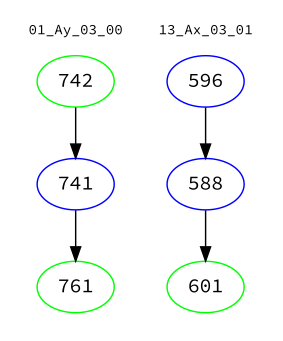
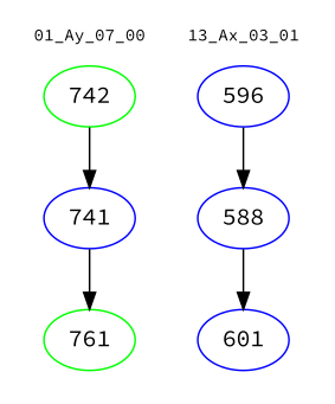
  digraph {
    fontname="Source Code Pro"
    node [color=green fontname="Source Code Pro"]
    edge [color=black fontname="Source Code Pro"]
    n1 [label=742]
    n2 [color=blue label=741]
    n3 [label=761]
    n4 [color=blue label=596]
    n5 [color=blue label=588]
-   n6 [label=601]
+   n6 [color=blue label=601]
    subgraph cluster_1 {
      color=white
      fontsize=10
-     label="01_Ay_03_00"
+     label="01_Ay_07_00"
      n1
      n2
      n3
    }
    subgraph cluster_2 {
      color=white
      fontsize=10
      label="13_Ax_03_01"
      n4
      n5
      n6
    }
    n1 -> n2
    n2 -> n3
    n4 -> n5
    n5 -> n6
  }
